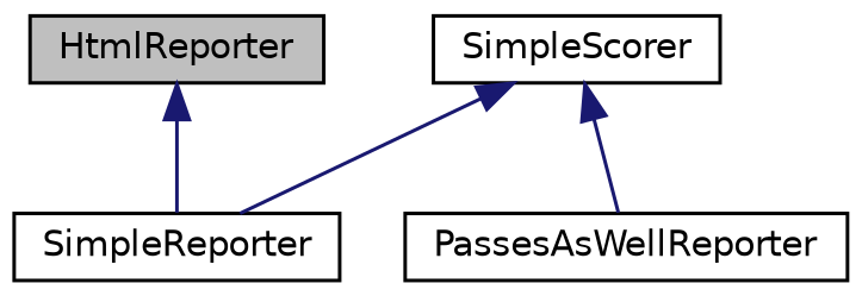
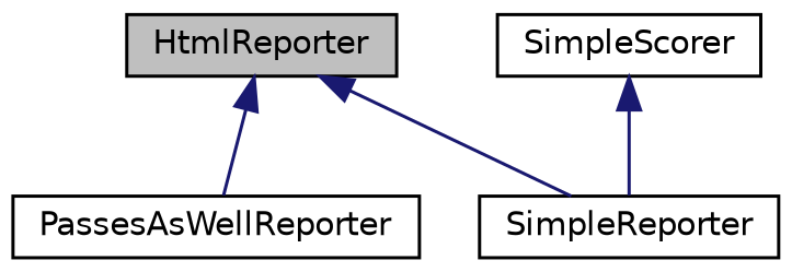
  digraph {
    node [color=black fillcolor=white fontname=Helvetica fontsize=10 shape=record style=filled]
    edge [color=midnightblue dir=back fontname=Helvetica fontsize=10 labelfontname=Helvetica labelfontsize=10 style=solid]
    n1 [fillcolor=grey75 fontcolor=black height=0.2 label=HtmlReporter width=0.4]
    n2 [height=0.2 label=PassesAsWellReporter width=0.4]
    n3 [height=0.2 label=SimpleReporter width=0.4]
    n4 [height=0.2 label=SimpleScorer width=0.4]
-   n4 -> n2
+   n1 -> n2
    n1 -> n3
    n4 -> n3
  }
